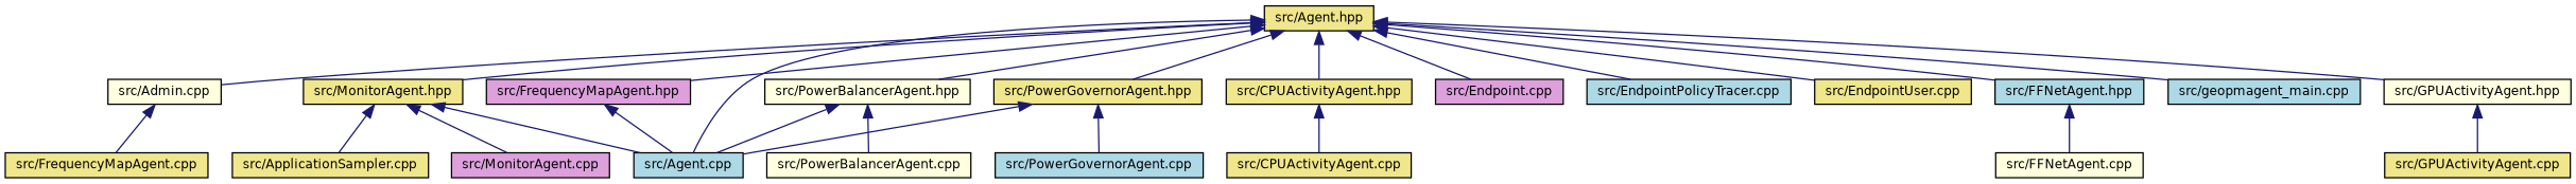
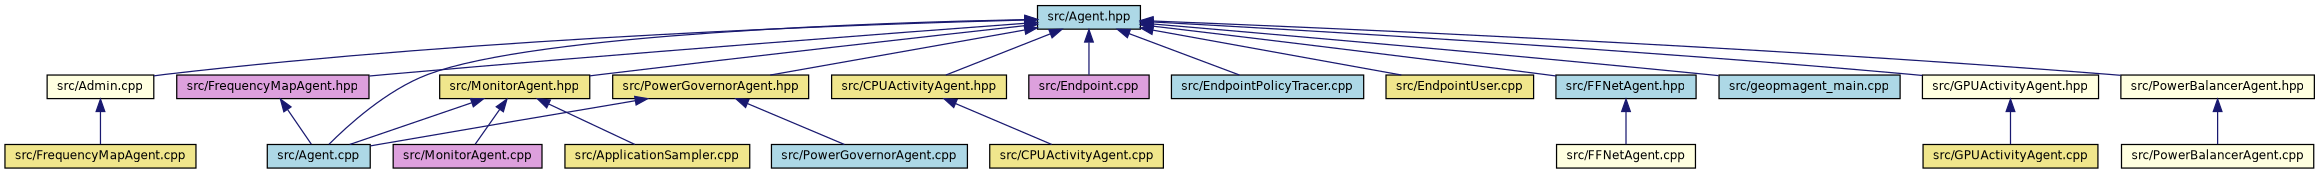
  digraph {
    node [color=black fillcolor=khaki fontname=Helvetica fontsize=10 shape=record style=filled]
    edge [color=midnightblue dir=back fontname=Helvetica fontsize=10 labelfontname=Helvetica labelfontsize=10 style=solid]
-   n1 [fontcolor=black height=0.2 label="src/Agent.hpp" width=0.4]
+   n1 [fillcolor=lightblue fontcolor=black height=0.2 label="src/Agent.hpp" width=0.4]
    n2 [fillcolor=lightyellow height=0.2 label="src/Admin.cpp" width=0.4]
    n3 [fillcolor=lightblue height=0.2 label="src/Agent.cpp" width=0.4]
    n4 [height=0.2 label="src/CPUActivityAgent.hpp" width=0.4]
    n5 [fillcolor=plum height=0.2 label="src/Endpoint.cpp" width=0.4]
    n6 [fillcolor=lightblue height=0.2 label="src/EndpointPolicyTracer.cpp" width=0.4]
    n7 [height=0.2 label="src/EndpointUser.cpp" width=0.4]
    n8 [fillcolor=lightblue height=0.2 label="src/FFNetAgent.hpp" width=0.4]
    n9 [fillcolor=plum height=0.2 label="src/FrequencyMapAgent.hpp" width=0.4]
    n10 [fillcolor=lightblue height=0.2 label="src/geopmagent_main.cpp" width=0.4]
    n11 [fillcolor=lightyellow height=0.2 label="src/GPUActivityAgent.hpp" width=0.4]
    n12 [height=0.2 label="src/MonitorAgent.hpp" width=0.4]
    n13 [fillcolor=lightyellow height=0.2 label="src/PowerBalancerAgent.hpp" width=0.4]
    n14 [height=0.2 label="src/PowerGovernorAgent.hpp" width=0.4]
    n15 [height=0.2 label="src/FrequencyMapAgent.cpp" width=0.4]
    n16 [height=0.2 label="src/CPUActivityAgent.cpp" width=0.4]
    n17 [fillcolor=lightyellow height=0.2 label="src/FFNetAgent.cpp" width=0.4]
    n18 [height=0.2 label="src/GPUActivityAgent.cpp" width=0.4]
    n19 [height=0.2 label="src/ApplicationSampler.cpp" width=0.4]
    n20 [fillcolor=plum height=0.2 label="src/MonitorAgent.cpp" width=0.4]
    n21 [fillcolor=lightyellow height=0.2 label="src/PowerBalancerAgent.cpp" width=0.4]
    n22 [fillcolor=lightblue height=0.2 label="src/PowerGovernorAgent.cpp" width=0.4]
    n1 -> n2
    n1 -> n3
    n1 -> n4
    n1 -> n5
    n1 -> n6
    n1 -> n7
    n1 -> n8
    n1 -> n9
    n1 -> n10
    n1 -> n11
    n1 -> n12
    n1 -> n13
    n1 -> n14
    n2 -> n15
    n4 -> n16
    n8 -> n17
    n9 -> n3
    n11 -> n18
    n12 -> n3
    n12 -> n19
    n12 -> n20
-   n13 -> n3
    n13 -> n21
    n14 -> n3
    n14 -> n22
  }
